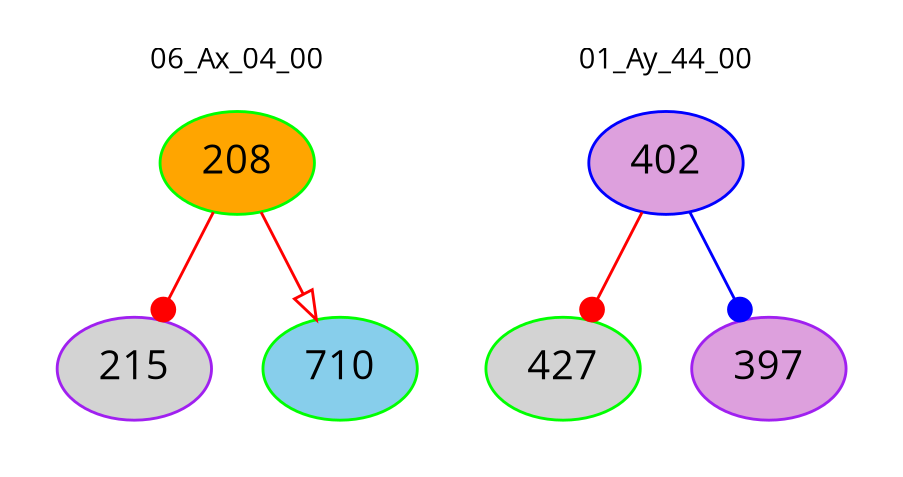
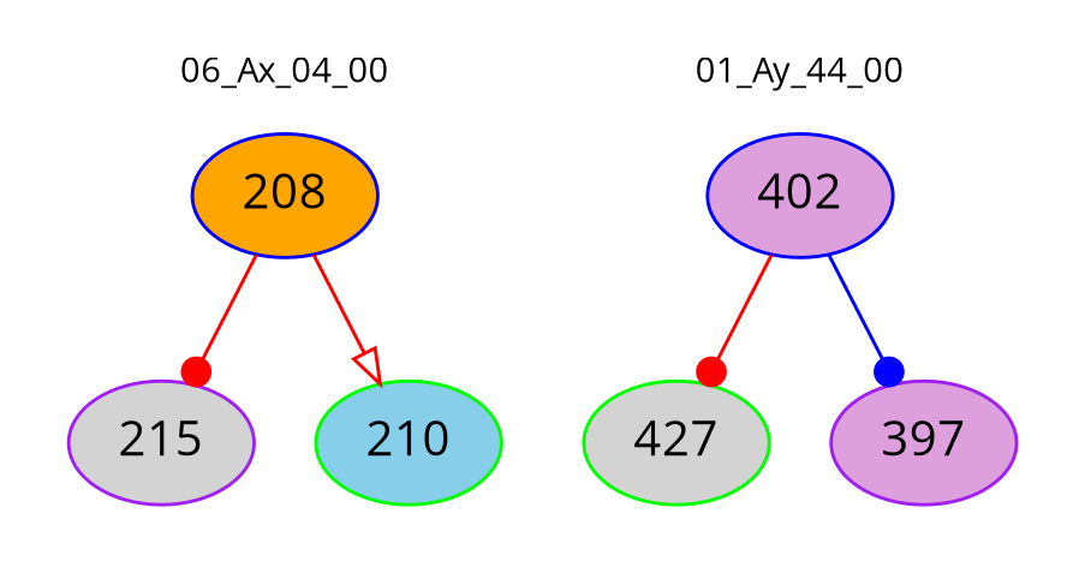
  digraph {
    fontname="Open Sans"
    node [color=blue fillcolor=lightgrey fontname="Open Sans" style=filled]
    edge [arrowhead=dot color=red fontname="Open Sans"]
-   n1 [color=green fillcolor=orange label=208]
+   n1 [fillcolor=orange label=208]
    n2 [color=purple label=215]
-   n3 [color=green fillcolor=skyblue label=710]
+   n3 [color=green fillcolor=skyblue label=210]
    n4 [fillcolor=plum label=402]
    n5 [color=green label=427]
    n6 [color=purple fillcolor=plum label=397]
    subgraph cluster_1 {
      color=white
      fontsize=10
      label="06_Ax_04_00"
      n1
      n2
      n3
    }
    subgraph cluster_2 {
      color=white
      fontsize=10
      label="01_Ay_44_00"
      n4
      n5
      n6
    }
    n1 -> n2
    n1 -> n3 [arrowhead=onormal]
    n4 -> n5
    n4 -> n6 [color=blue]
  }
